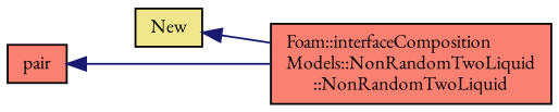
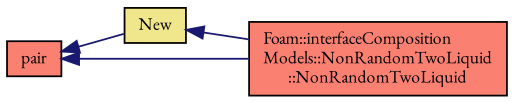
  digraph {
    fontname="EB Garamond"
    rankdir=LR
    node [color=black fillcolor=salmon fontname="EB Garamond" fontsize=10 shape=record style=filled]
    edge [color=midnightblue dir=back fontname="EB Garamond" fontsize=10 labelfontname=Helvetica labelfontsize=10 style=solid]
    n1 [fontcolor=black height=0.2 label=pair width=0.4]
    n2 [fillcolor=khaki height=0.2 label=New width=0.4]
    n3 [height=0.2 label="Foam::interfaceComposition\lModels::NonRandomTwoLiquid\l::NonRandomTwoLiquid" width=0.4]
+   n1 -> n2
    n1 -> n3
    n2 -> n3
  }
